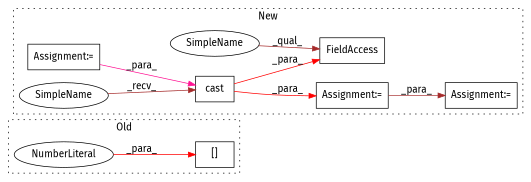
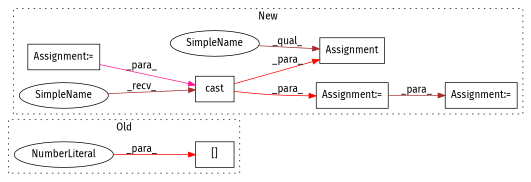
  digraph {
    fontname="Fira Sans"
    rankdir=LR
    node [a=7 fontname="Fira Sans" l=1 s=1716 shape=box]
    edge [color=red fontname="Fira Sans"]
    n1 [a=2 l="11,1" label="[]" s="1394,1406"]
    n2 [a=34 label=NumberLiteral s=1405 shape=ellipse]
    n3 [a=32 l="5,1" label=cast s="1674,1732"]
    n4 [label="Assignment:=" s=1992]
-   n5 [a=22 l=16 label=FieldAccess]
+   n5 [a=22 l=16 label=Assignment]
    n6 [l=5 label="Assignment:=" s=1130]
    n7 [label="Assignment:=" s=1662]
    n8 [a=42 l=10 label=SimpleName shape=ellipse]
    n9 [a=42 l=10 label=SimpleName s=1663 shape=ellipse]
    subgraph cluster_1 {
      label=Old
      style=dotted
      n1
      n2
    }
    subgraph cluster_2 {
      label=New
      style=dotted
      n3
      n4
      n5
      n6
      n7
      n8
      n9
    }
    n2 -> n1 [label=_para_]
    n3 -> n5 [label=_para_]
    n3 -> n7 [label=_para_]
    n6 -> n3 [color=deeppink label=_para_]
    n7 -> n4 [color=brown label=_para_]
    n8 -> n5 [color=brown label=_qual_]
    n9 -> n3 [color=brown label=_recv_]
  }
